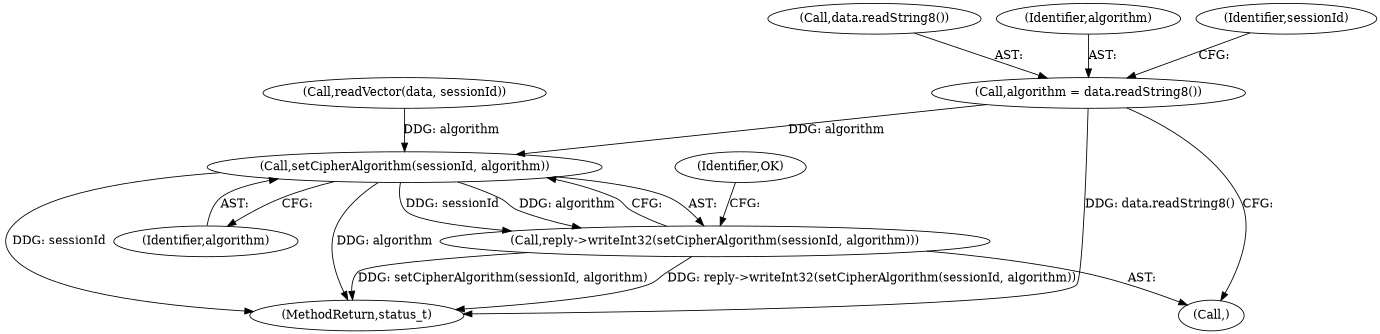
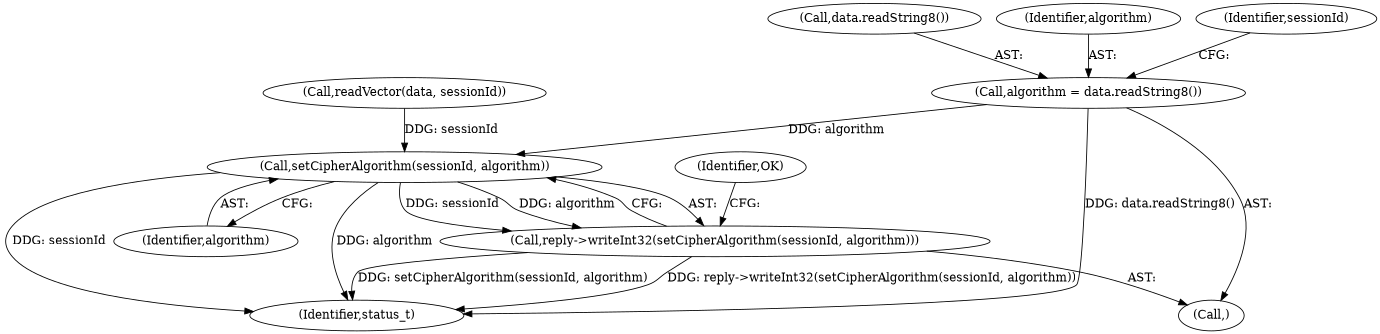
  digraph {
    n1 [label="(Call,algorithm = data.readString8())"]
    n2 [label="(Call,setCipherAlgorithm(sessionId, algorithm))"]
-   n3 [label="(MethodReturn,status_t)"]
+   n3 [label="(Identifier,status_t)"]
    n4 [label="(Call,)"]
    n5 [label="(Call,reply->writeInt32(setCipherAlgorithm(sessionId, algorithm)))"]
    n6 [label="(Identifier,algorithm)"]
    n7 [label="(Call,data.readString8())"]
    n8 [label="(Identifier,algorithm)"]
    n9 [label="(Identifier,OK)"]
    n10 [label="(Identifier,sessionId)"]
    n11 [label="(Call,readVector(data, sessionId))"]
    n1 -> n2 [label="DDG: algorithm"]
    n1 -> n3 [label="DDG: data.readString8()"]
-   n1 -> n4 [label="CFG: "]
+   n1 -> n4 [label="AST: "]
    n2 -> n3 [label="DDG: sessionId"]
    n2 -> n3 [label="DDG: algorithm"]
    n2 -> n5 [label="AST: "]
    n2 -> n5 [label="DDG: sessionId"]
    n2 -> n5 [label="DDG: algorithm"]
    n2 -> n6 [label="CFG: "]
    n5 -> n2 [label="CFG: "]
    n5 -> n3 [label="DDG: setCipherAlgorithm(sessionId, algorithm)"]
    n5 -> n3 [label="DDG: reply->writeInt32(setCipherAlgorithm(sessionId, algorithm))"]
    n5 -> n4 [label="AST: "]
    n6 -> n2 [label="AST: "]
    n7 -> n1 [label="AST: "]
    n8 -> n1 [label="AST: "]
    n9 -> n5 [label="CFG: "]
    n10 -> n1 [label="CFG: "]
-   n11 -> n2 [label="DDG: algorithm"]
+   n11 -> n2 [label="DDG: sessionId"]
  }
